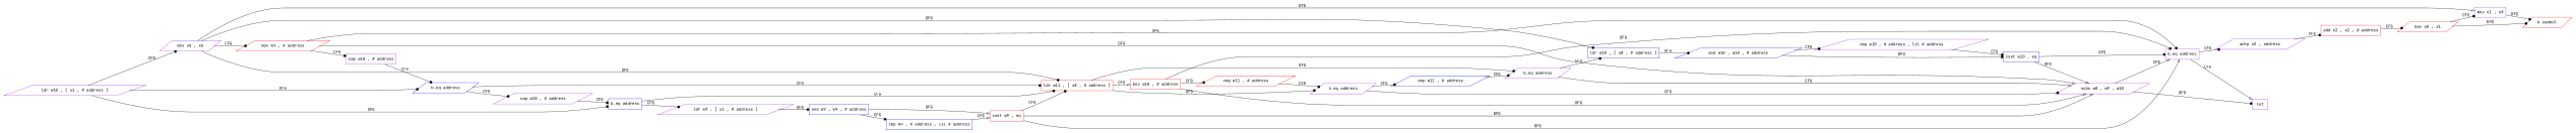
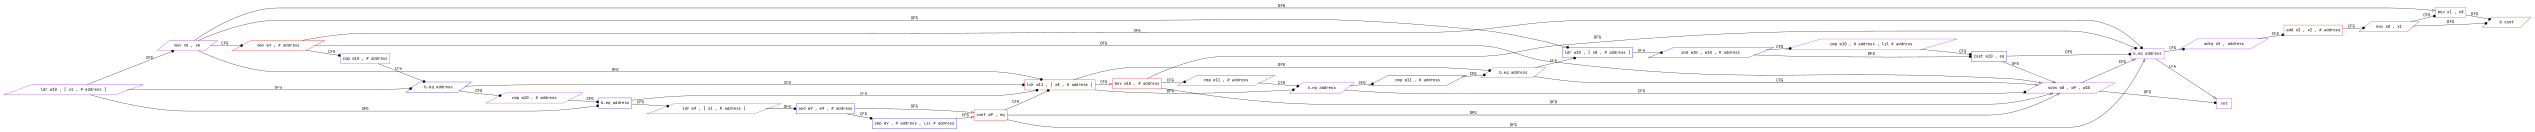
  digraph {
    fontname="JetBrains Mono"
    rankdir=LR
    node [color=purple fontname="JetBrains Mono" shape=parallelogram]
    edge [arrowhead=dot fontname="JetBrains Mono"]
    n1 [label="ldr w10 , [ x1 , # address ]"]
    n2 [label="mov x8 , x0"]
    n3 [color=blue label="b.eq address"]
    n4 [color=blue label="b.eq address" shape=box]
    n5 [color=red label="mov w9 , # address"]
    n6 [color=red label="ldr w11 , [ x8 , # address ]" shape=box]
    n7 [color=blue label="ldr w10 , [ x8 , # address ]" shape=box]
    n8 [label="mov x1 , x8" shape=box]
    n9 [label="cmp w10 , # address"]
    n10 [label="ldr w9 , [ x1 , # address ]"]
    n11 [label="cmp w10 , # address" shape=box]
    n12 [label="subs w0 , w9 , w10"]
    n13 [label="b.eq address" shape=box]
    n14 [color=red label="mov w10 , # address" shape=box]
    n15 [label="b.eq address"]
    n16 [label="b.eq address"]
    n17 [color=blue label="and w10 , w10 , # address"]
-   n18 [color=red label="b symbol"]
+   n18 [color=red label="b cset"]
    n19 [label=ret shape=box]
    n20 [label="adrp x5 , address"]
    n21 [color=red label="cmp w11 , # address"]
    n22 [color=blue label="cmp w11 , # address"]
    n23 [color=blue label="and w9 , w9 , # address" shape=box]
    n24 [color=blue label="cmp w9 , # address , lsl # address" shape=box]
    n25 [color=red label="cset w9 , eq" shape=box]
    n26 [color=red label="add x2 , x2 , # address" shape=box]
    n27 [color=red label="mov x0 , x1"]
    n28 [label="cmp w10 , # address , lsl # address"]
    n29 [color=blue label="cset w10 , eq" shape=box]
    n1 -> n2 [label=CFG]
    n1 -> n3 [label=DFG]
    n1 -> n4 [label=DFG]
    n2 -> n5 [label=CFG]
    n2 -> n6 [label=DFG]
    n2 -> n7 [label=DFG]
    n2 -> n8 [arrowhead=onormal label=DFG]
    n3 -> n6 [label=CFG]
    n3 -> n9 [label=CFG]
    n4 -> n6 [label=CFG]
    n4 -> n10 [label=CFG]
    n5 -> n11 [label=CFG]
    n5 -> n12 [arrowhead=onormal label=DFG]
    n5 -> n13 [label=DFG]
    n6 -> n14 [arrowhead=onormal label=CFG]
    n6 -> n15 [label=DFG]
    n6 -> n16 [label=DFG]
    n7 -> n17 [label=DFG]
    n8 -> n18 [label=DFG]
    n9 -> n4 [label=CFG]
    n10 -> n23 [label=DFG]
    n11 -> n3 [label=CFG]
    n12 -> n13 [arrowhead=onormal label=CFG]
    n12 -> n19 [label=DFG]
    n13 -> n19 [arrowhead=onormal label=CFG]
    n13 -> n20 [label=CFG]
    n14 -> n12 [arrowhead=onormal label=DFG]
    n14 -> n13 [label=DFG]
    n14 -> n21 [label=CFG]
    n15 -> n12 [label=CFG]
    n15 -> n22 [label=CFG]
    n16 -> n7 [label=CFG]
    n16 -> n12 [arrowhead=onormal label=CFG]
    n17 -> n28 [label=CFG]
    n17 -> n29 [label=DFG]
    n20 -> n26 [label=CFG]
    n21 -> n15 [label=CFG]
    n22 -> n16 [label=CFG]
    n23 -> n24 [label=CFG]
    n23 -> n25 [arrowhead=onormal label=DFG]
    n24 -> n25 [arrowhead=onormal label=CFG]
    n25 -> n6 [label=CFG]
    n25 -> n12 [arrowhead=onormal label=DFG]
    n25 -> n13 [arrowhead=onormal label=DFG]
    n26 -> n27 [label=CFG]
    n27 -> n8 [label=CFG]
    n27 -> n18 [label=DFG]
    n28 -> n29 [label=CFG]
    n29 -> n12 [arrowhead=onormal label=DFG]
    n29 -> n13 [label=DFG]
  }
